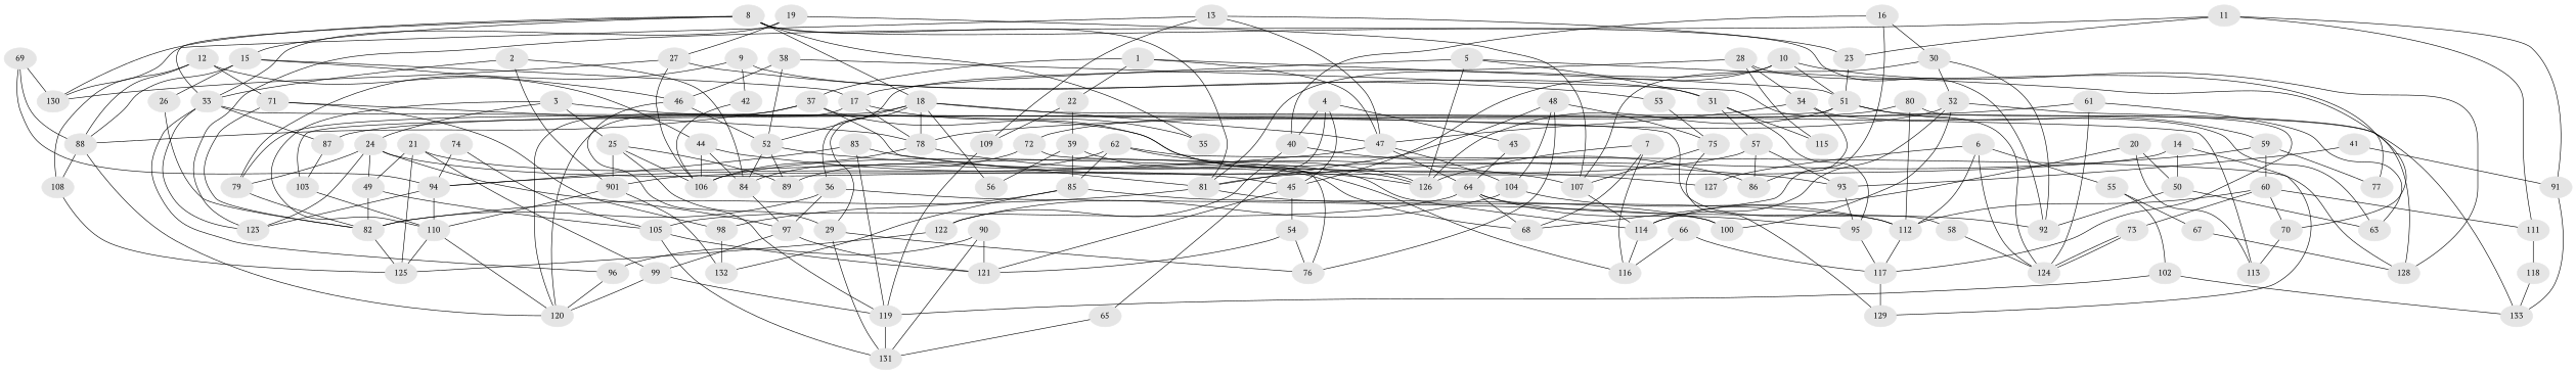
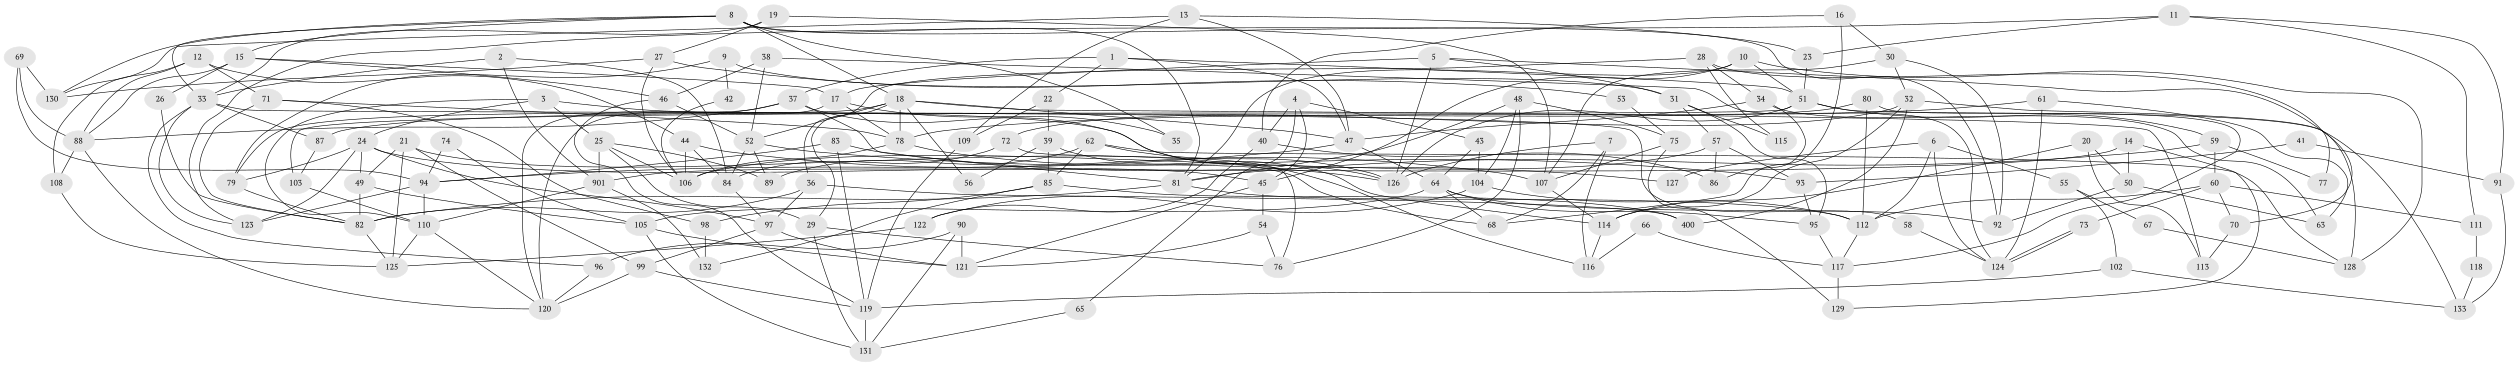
  graph {
    fontname="PT Serif"
    node [color=gray90 fontname="PT Serif" style=filled]
    edge [fontname="PT Serif"]
    1
    22
    37
    47
    51
    109
    39
    116
    81
    88
    120
    64
    94
    126
    103
    59
    133
    2
    33
    84
    n21 [label=901]
    123
    58
    87
    96
    97
    110
    132
    3
    24
    25
    45
    79
    49
    29
    89
    106
    125
    4
    40
    43
    65
    86
    122
    104
    54
    121
    131
    5
    17
    31
    70
    35
    78
    115
    57
    95
    113
    6
    55
    112
    124
    127
    67
    102
    117
    7
    68
    8
    15
    18
    92
    130
    26
    46
    52
    56
    82
    9
    42
    10
    128
    11
    23
    91
    111
    60
    73
    118
    12
    44
    71
    108
    107
    98
    13
    119
    14
    50
    129
    63
    16
    30
    32
    76
    93
    19
    27
    53
    114
    20
    21
    99
    105
    85
    75
    28
    34
    36
    77
-   100
+   100 [label=400]
    72
    38
    41
    48
    61
    62
    66
    69
    74
    80
    83
    90
    1 -- 22
    1 -- 37
    1 -- 47
    1 -- 51
    22 -- 109
    22 -- 39
    37 -- 116
    37 -- 81
    37 -- 88
    37 -- 120
    47 -- 64
    47 -- 94
    51 -- 126
    51 -- 103
    51 -- 59
    51 -- 133
    109 -- 119
    39 -- 56
    39 -- 114
    39 -- 85
    81 -- 112
    81 -- 82
    88 -- 120
    88 -- 108
    64 -- 95
    64 -- 68
    64 -- 92
    64 -- 105
    94 -- 123
    94 -- 110
    103 -- 110
    59 -- 81
    59 -- 60
    59 -- 77
    2 -- 33
    2 -- 84
    2 -- n21
    33 -- 123
    33 -- 58
    33 -- 87
    33 -- 96
    84 -- 97
    n21 -- 110
    n21 -- 132
    58 -- 124
    87 -- 103
    96 -- 120
    97 -- 121
    97 -- 99
    110 -- 120
    110 -- 125
    3 -- 126
    3 -- 110
    3 -- 24
    3 -- 25
    24 -- 123
    24 -- 97
    24 -- 45
    24 -- 79
    24 -- 49
    25 -- n21
    25 -- 29
    25 -- 89
    25 -- 106
    45 -- 54
    45 -- 121
    79 -- 82
    49 -- 82
    49 -- 105
    29 -- 131
    29 -- 76
    4 -- 45
    4 -- 40
    4 -- 43
    4 -- 65
    40 -- 86
    40 -- 122
    43 -- 64
-   47 -- 104
+   43 -- 104
    65 -- 131
    122 -- 125
    104 -- 122
    104 -- 112
    54 -- 121
    54 -- 76
    5 -- 126
    5 -- 17
    5 -- 31
    5 -- 70
    17 -- 120
    17 -- 35
    17 -- 78
    31 -- 115
    31 -- 57
    31 -- 95
    70 -- 113
    78 -- 126
    78 -- 106
    57 -- 106
    57 -- 86
    57 -- 93
    95 -- 117
    6 -- 55
    6 -- 112
    6 -- 124
    6 -- 127
    55 -- 67
    55 -- 102
    112 -- 117
    67 -- 128
    102 -- 133
    102 -- 119
    117 -- 129
    7 -- 116
    7 -- 126
    7 -- 68
    8 -- 81
    8 -- 33
    8 -- 35
    8 -- 15
    8 -- 18
    8 -- 92
    8 -- 130
    15 -- 88
    15 -- 17
    15 -- 26
    15 -- 46
    18 -- 47
    18 -- 79
    18 -- 29
    18 -- 78
    18 -- 113
    18 -- 52
    18 -- 56
    26 -- 82
    46 -- 52
    46 -- 119
    52 -- 84
    52 -- 89
    52 -- 93
    82 -- 125
    9 -- 79
    9 -- 31
    9 -- 42
    42 -- 106
    10 -- 51
    10 -- 81
    10 -- 45
    10 -- 128
    11 -- 123
    11 -- 23
    11 -- 91
    11 -- 111
    23 -- 51
    91 -- 133
    111 -- 118
    60 -- 70
    60 -- 112
    60 -- 111
    60 -- 73
    73 -- 124
    73 -- 124
    118 -- 133
    12 -- 88
    12 -- 44
    12 -- 71
    12 -- 108
    44 -- 84
    44 -- 106
    44 -- 107
    71 -- 78
    71 -- 82
    71 -- 98
    108 -- 125
    107 -- 114
    98 -- 132
    13 -- 47
    13 -- 109
    13 -- 130
    13 -- 23
    119 -- 131
    14 -- n21
    14 -- 50
    14 -- 129
    50 -- 92
    50 -- 63
    16 -- 40
    16 -- 68
    16 -- 30
    30 -- 92
    30 -- 107
    30 -- 32
    32 -- 128
    32 -- 114
    32 -- 100
    32 -- 72
    93 -- 95
    19 -- 33
    19 -- 107
    19 -- 27
    27 -- 106
    27 -- 130
    27 -- 53
    53 -- 75
    114 -- 116
    20 -- 113
    20 -- 50
    20 -- 114
    21 -- 49
    21 -- 125
    21 -- 68
    21 -- 99
    99 -- 120
    99 -- 119
    105 -- 121
    105 -- 131
    85 -- 132
    85 -- 98
    85 -- 100
    75 -- 107
    75 -- 129
    28 -- 115
    28 -- 34
    28 -- 36
    28 -- 77
    34 -- 47
    34 -- 86
    34 -- 63
    36 -- 97
    36 -- 82
    36 -- 100
    72 -- 84
    72 -- 76
    38 -- 124
    38 -- 46
    38 -- 52
    41 -- 91
    41 -- 93
    48 -- 81
    48 -- 104
    48 -- 76
    48 -- 75
    61 -- 78
    61 -- 124
    61 -- 63
    62 -- 126
    62 -- 89
    62 -- 128
    62 -- 85
    66 -- 116
    66 -- 117
    69 -- 88
    69 -- 94
    69 -- 130
    74 -- 94
    74 -- 105
    80 -- 87
    80 -- 112
    80 -- 117
    83 -- 94
    83 -- 127
    83 -- 119
    90 -- 96
    90 -- 121
    90 -- 131
  }
